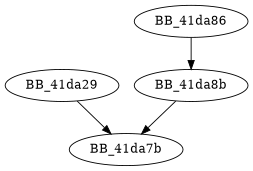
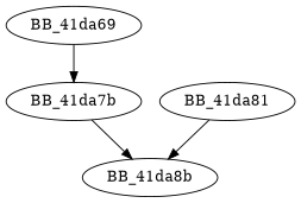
  digraph {
-   BB_41da69 [label=BB_41da29]
+   BB_41da69
    BB_41da7b
    BB_41da8b
-   BB_41da86
+   BB_41da86 [label=BB_41da81]
    BB_41da69 -> BB_41da7b
-   BB_41da8b -> BB_41da7b
+   BB_41da7b -> BB_41da8b
    BB_41da86 -> BB_41da8b
  }
